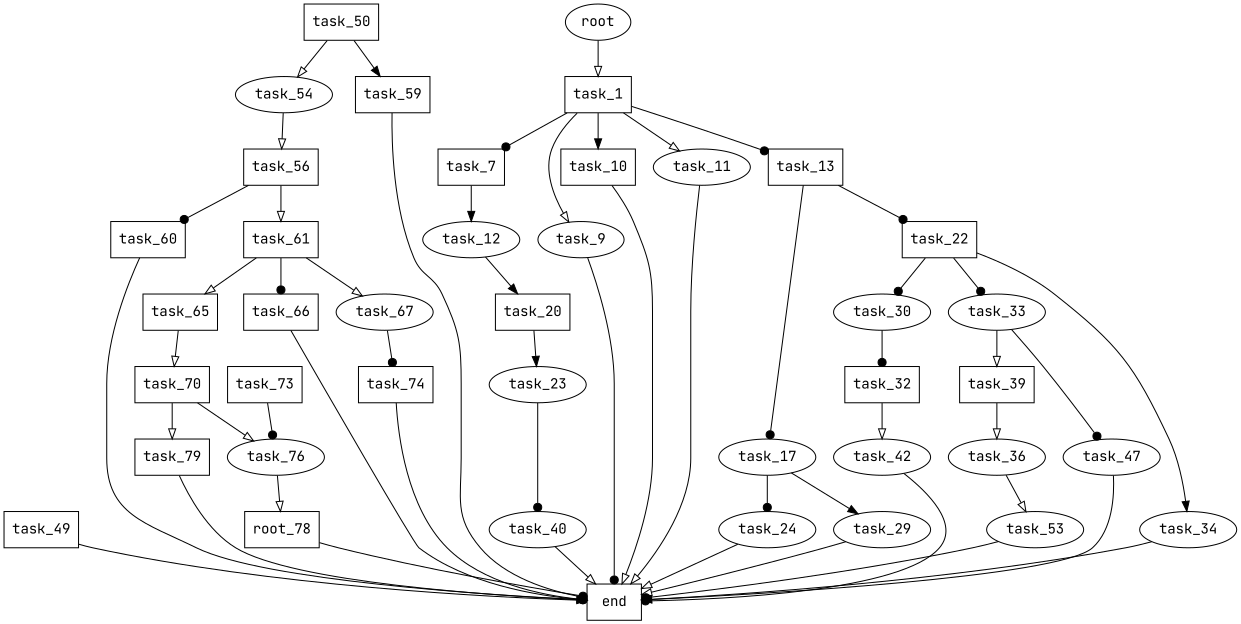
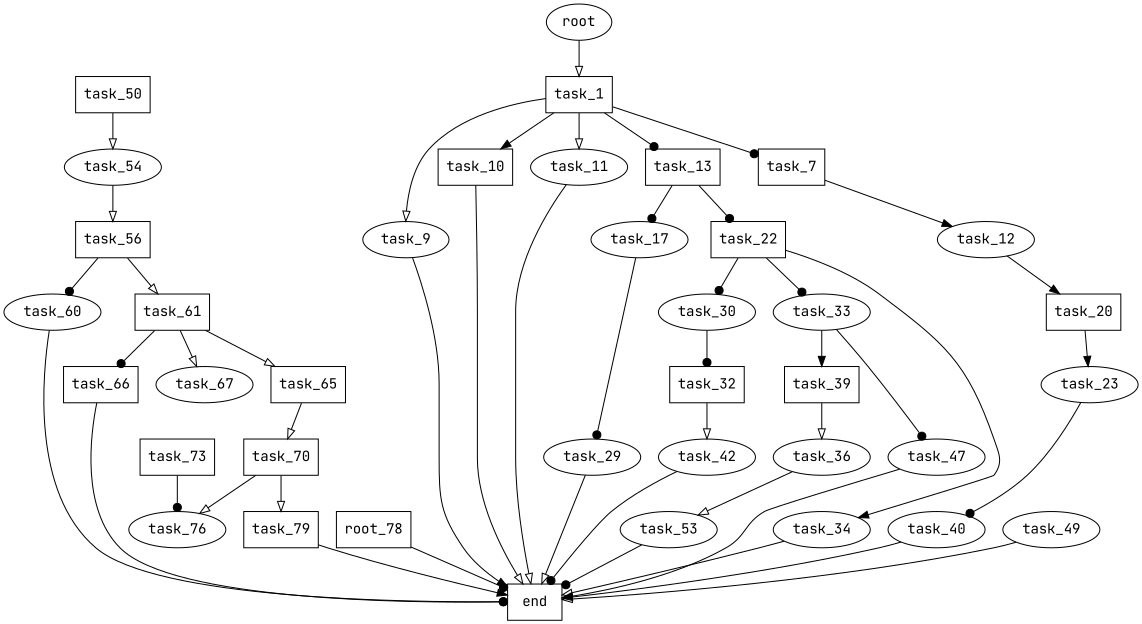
  digraph {
    fontname="JetBrains Mono"
    node [fontname="JetBrains Mono" shape=ellipse]
    edge [arrowhead=dot fontname="JetBrains Mono"]
    task_1 [shape=box]
    root
    task_7 [shape=box]
    task_9
    task_10 [shape=box]
    task_11
    task_13 [shape=box]
    task_12
    end [shape=box]
    task_17
    task_22 [shape=box]
    task_20 [shape=box]
    task_23
-   task_24
    task_29
    task_30
    task_33
    task_34
    task_40
    task_32 [shape=box]
    task_39 [shape=box]
    task_47
    task_42
    n24 [label=task_36]
    task_53
-   task_49 [shape=box]
+   task_49
    task_50 [shape=box]
    task_54
-   task_59 [shape=box]
    task_56 [shape=box]
-   task_60 [shape=box]
+   task_60
    task_61 [shape=box]
    task_65 [shape=box]
    task_66 [shape=box]
    task_67
    task_70 [shape=box]
-   task_74 [shape=box]
    task_79 [shape=box]
    task_76
    task_73 [shape=box]
    n41 [label=root_78 shape=box]
    task_1 -> task_7
    task_1 -> task_9 [arrowhead=onormal]
    task_1 -> task_10 [arrowhead=normal]
    task_1 -> task_11 [arrowhead=onormal]
    task_1 -> task_13
    root -> task_1 [arrowhead=onormal]
    task_7 -> task_12 [arrowhead=normal]
-   task_9 -> end
+   task_9 -> end [arrowhead=normal]
    task_10 -> end [arrowhead=onormal]
    task_11 -> end [arrowhead=onormal]
    task_13 -> task_17
    task_13 -> task_22
    task_12 -> task_20 [arrowhead=normal]
-   task_17 -> task_24
-   task_17 -> task_29 [arrowhead=normal]
+   task_17 -> task_29
    task_22 -> task_30
    task_22 -> task_33
    task_22 -> task_34 [arrowhead=normal]
    task_20 -> task_23 [arrowhead=normal]
    task_23 -> task_40
-   task_24 -> end [arrowhead=onormal]
    task_29 -> end [arrowhead=onormal]
    task_30 -> task_32
-   task_33 -> task_39 [arrowhead=onormal]
+   task_33 -> task_39 [arrowhead=normal]
    task_33 -> task_47
    task_34 -> end [arrowhead=onormal]
    task_40 -> end [arrowhead=onormal]
    task_32 -> task_42 [arrowhead=onormal]
    task_39 -> n24 [arrowhead=onormal]
    task_47 -> end [arrowhead=normal]
    task_42 -> end
    n24 -> task_53 [arrowhead=onormal]
    task_53 -> end
    task_49 -> end [arrowhead=onormal]
    task_50 -> task_54 [arrowhead=onormal]
-   task_50 -> task_59 [arrowhead=normal]
    task_54 -> task_56 [arrowhead=onormal]
-   task_59 -> end
    task_56 -> task_60
    task_56 -> task_61 [arrowhead=onormal]
    task_60 -> end
    task_61 -> task_65 [arrowhead=onormal]
    task_61 -> task_66
    task_61 -> task_67 [arrowhead=onormal]
    task_65 -> task_70 [arrowhead=onormal]
    task_66 -> end
-   task_67 -> task_74
    task_70 -> task_79 [arrowhead=onormal]
    task_70 -> task_76 [arrowhead=onormal]
-   task_74 -> end
    task_79 -> end [arrowhead=normal]
-   task_76 -> n41 [arrowhead=onormal]
    task_73 -> task_76
    n41 -> end
  }
